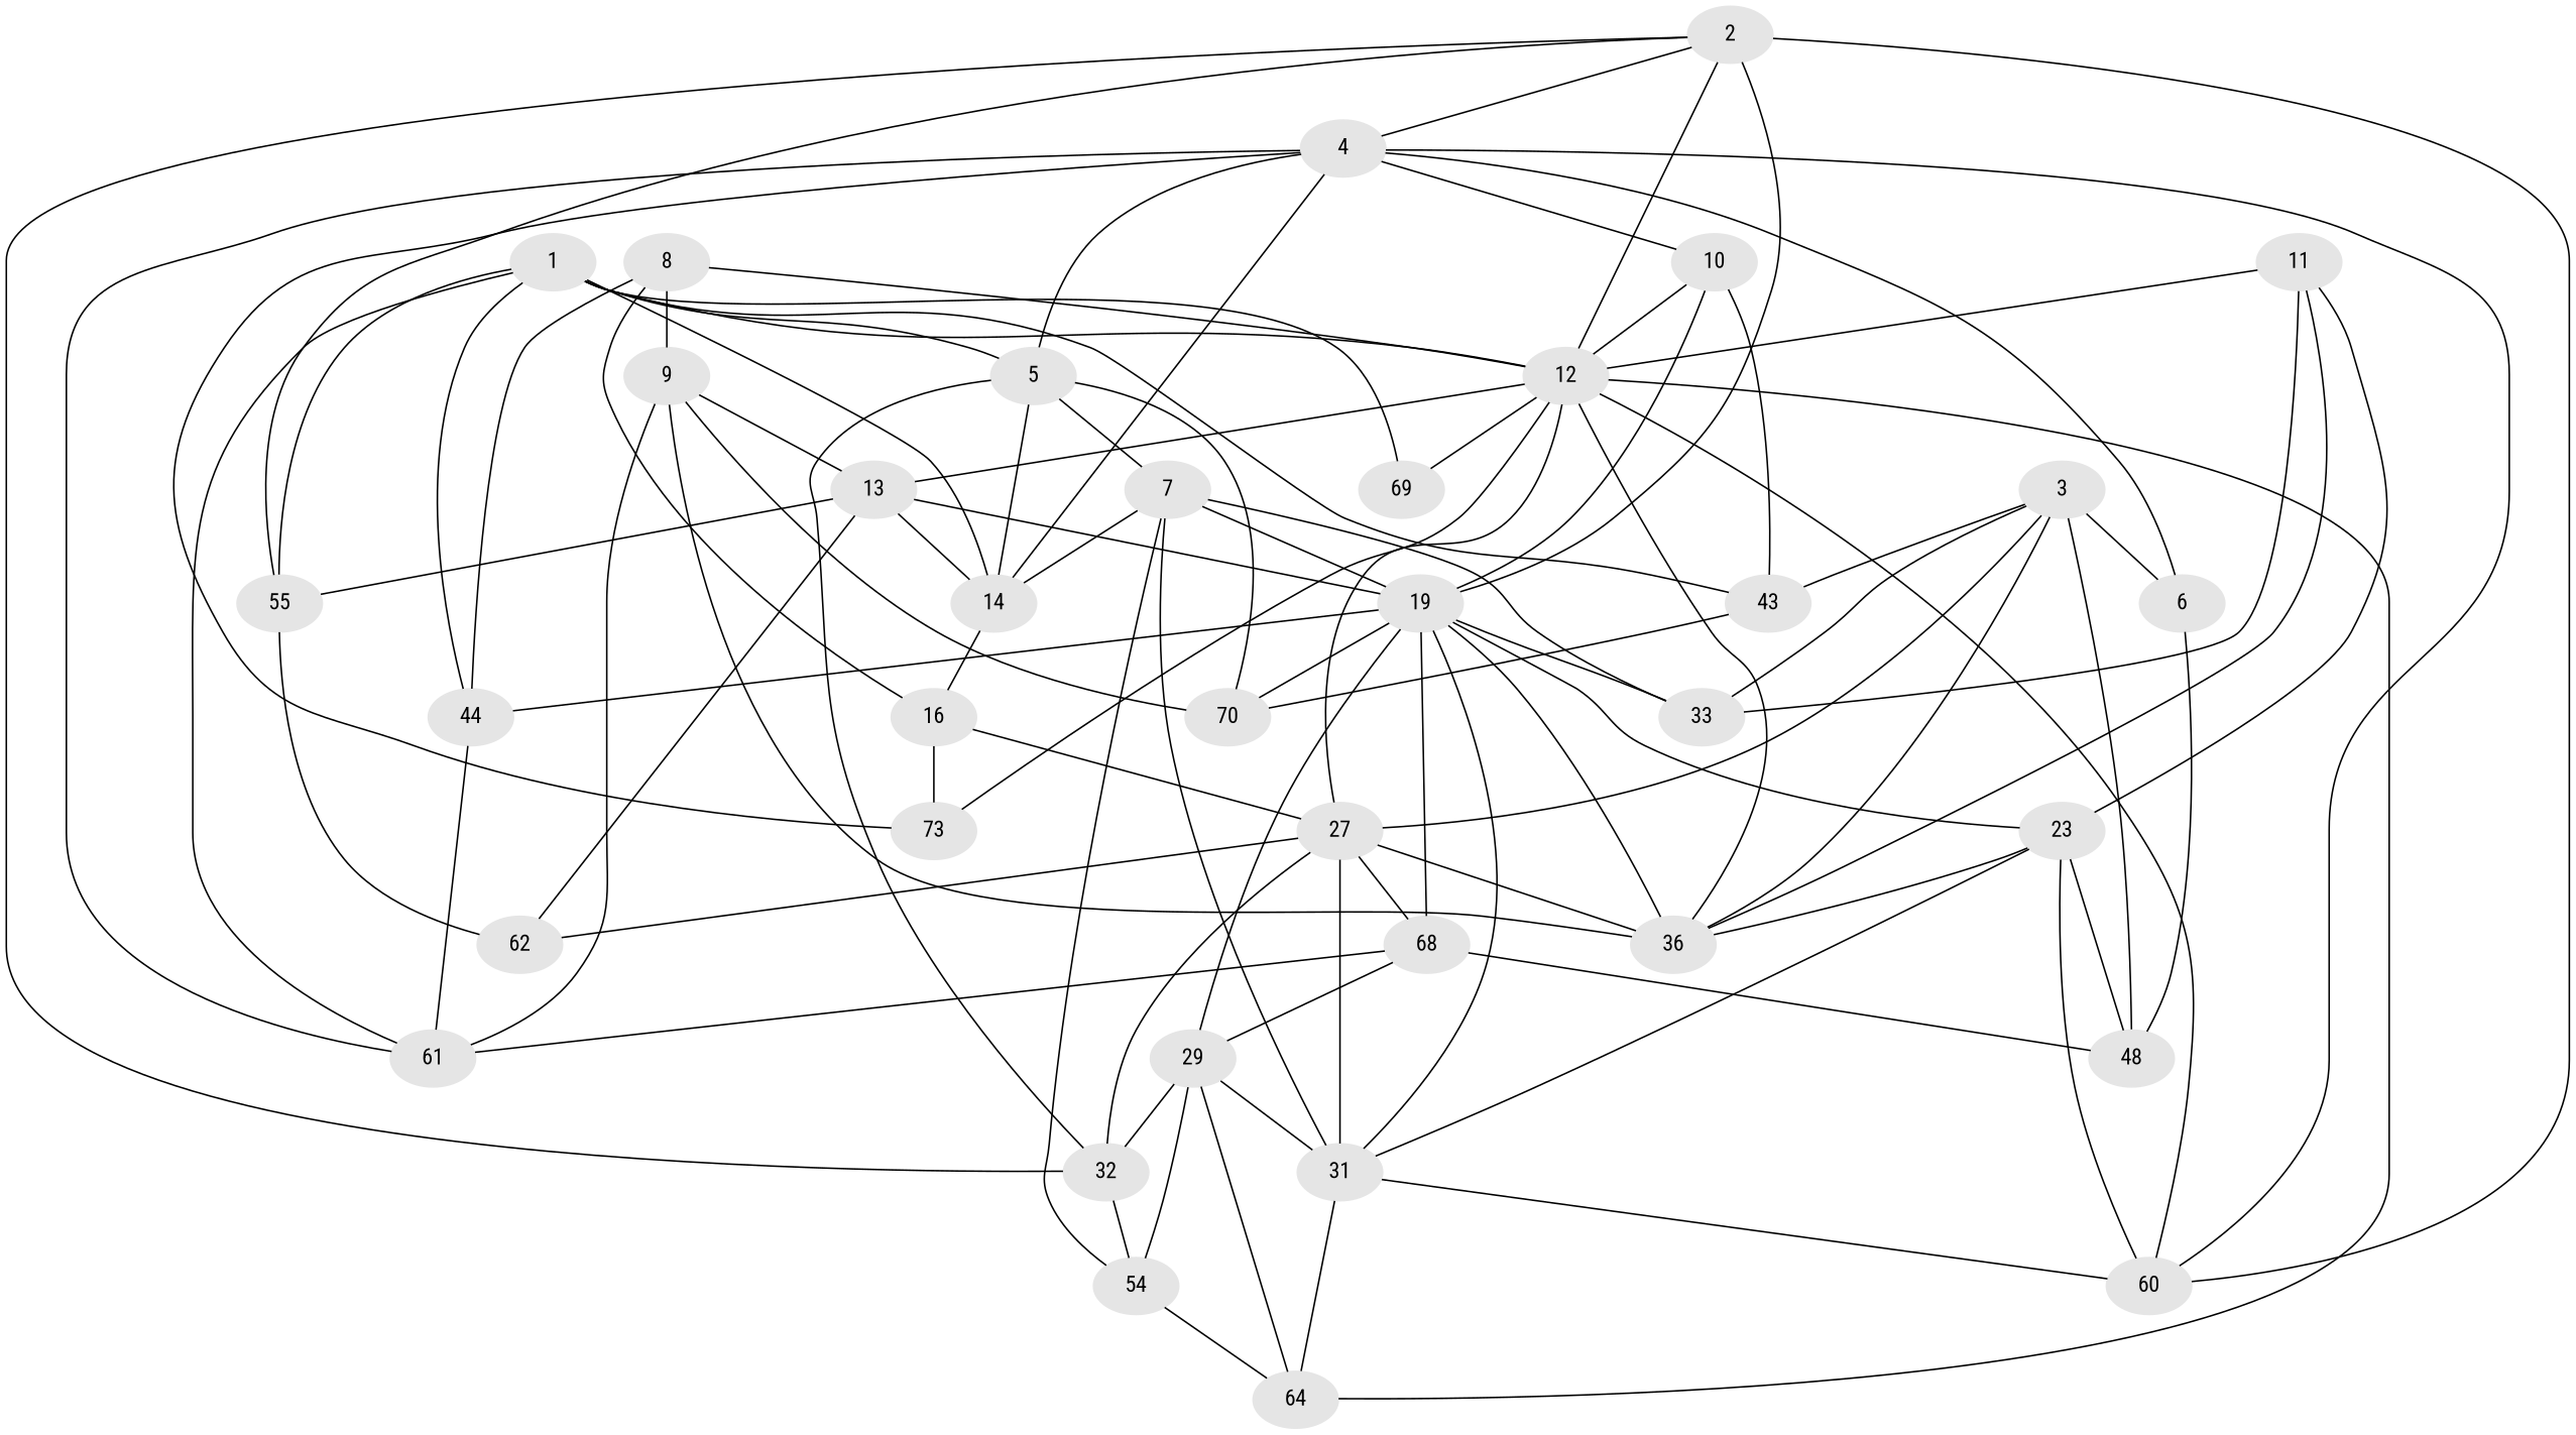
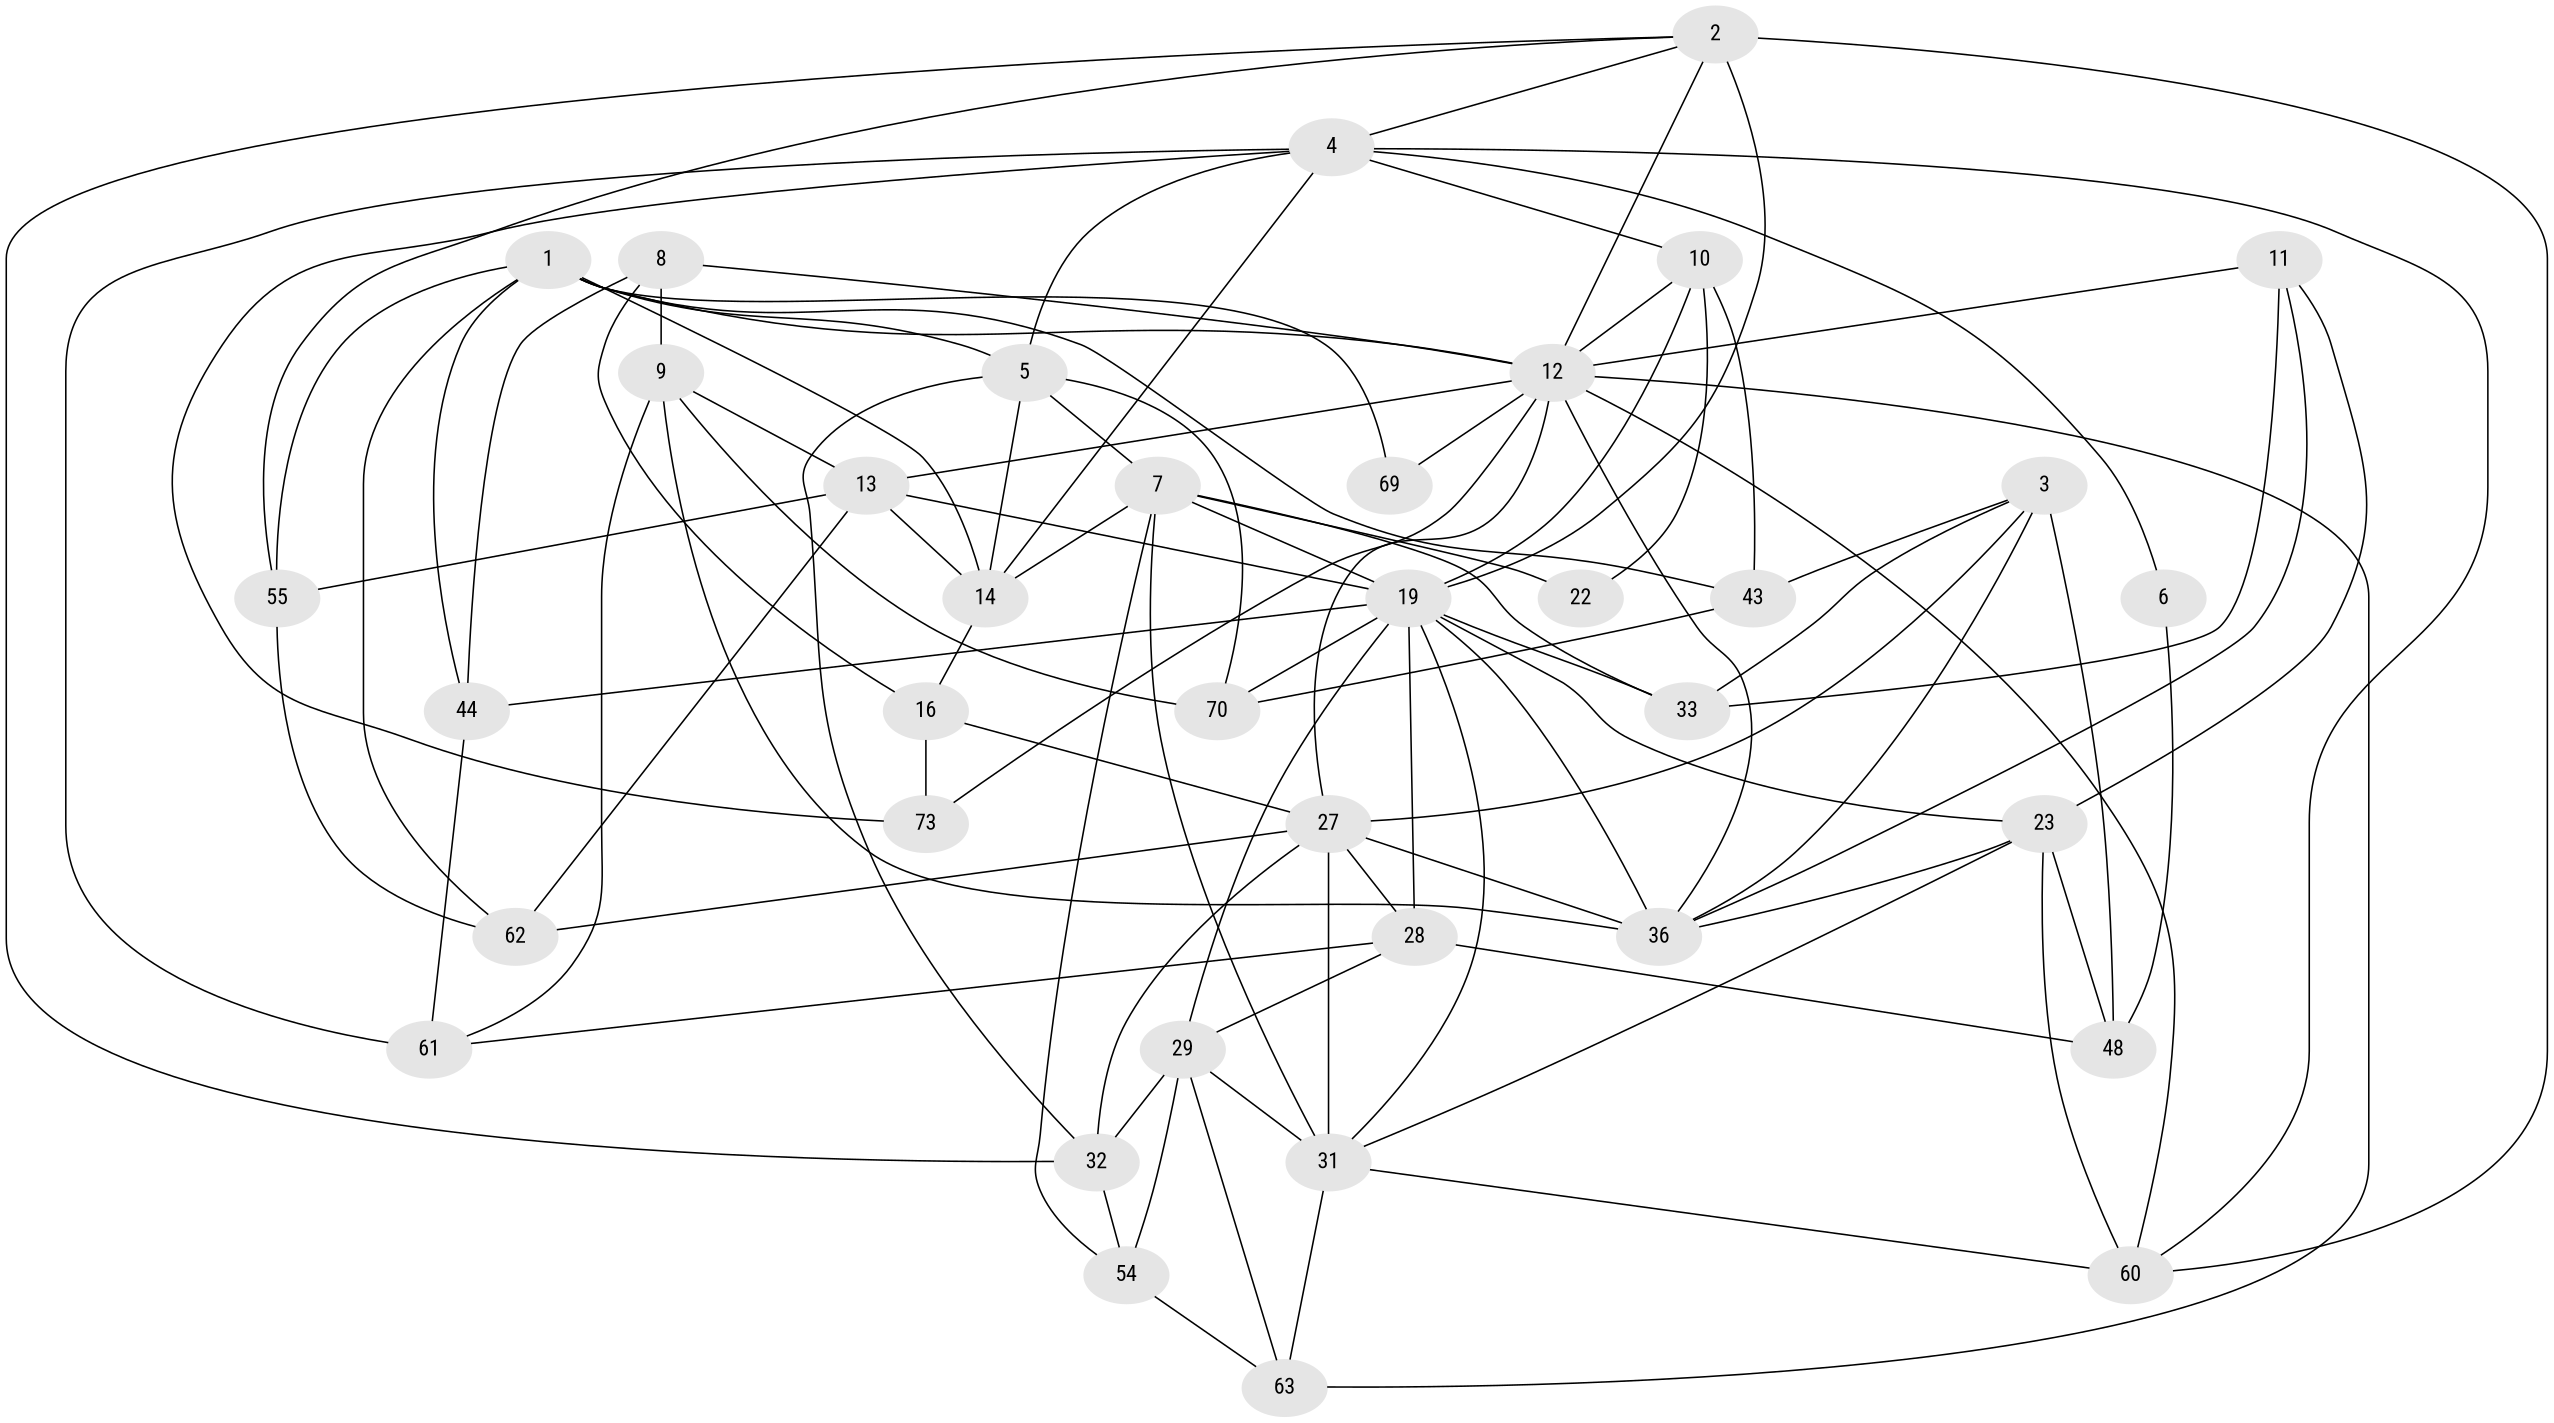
  graph {
    fontname="Roboto Condensed"
    node [color=gray90 fontname="Roboto Condensed" style=filled]
    edge [fontname="Roboto Condensed"]
    1 [super="+34"]
    5 [super="+30"]
    12 [super="+15+37+24"]
    14 [super="+25"]
    43
    44
    55
    62
    69
    32 [super="+53"]
    7 [super="+71+66"]
    70
    60 [super="+72"]
    36 [super="+41"]
    73
    13 [super="+49"]
    27 [super="+45+38"]
-   63 [label=64]
+   63
    16
    61
    2 [super="+42"]
    4 [super="+74+20"]
    19 [super="+64+26+35"]
    6
    10 [super="+21"]
    33
    31 [super="+68+67"]
    23 [super="+47+39"]
-   28 [super="+50" label=68]
+   28 [super="+50"]
    29 [super="+46"]
    54
    3 [super="+65"]
    n33 [label=48]
+   22
    9 [super="+18"]
    8
    11
    1 -- 5
    1 -- 12
    1 -- 14
    1 -- 43
    1 -- 44
    1 -- 55
-   1 -- 61
+   1 -- 62
    1 -- 69
    5 -- 14
    5 -- 32
    5 -- 7
    5 -- 70
    12 -- 69
    12 -- 60
    12 -- 36
    12 -- 73
    12 -- 13
    12 -- 27
    12 -- 63
    14 -- 16
    43 -- 70
    44 -- 61
    55 -- 62
    32 -- 54
    7 -- 14
    7 -- 19
    7 -- 33
    7 -- 31
    7 -- 54
+   7 -- 22 [weight=2]
    13 -- 14
    13 -- 55
    13 -- 62
    13 -- 19
    27 -- 62
    27 -- 32 [weight=2]
    27 -- 36
    27 -- 31 [weight=2]
    27 -- 28 [weight=2]
    16 -- 73
    16 -- 27
    2 -- 12
    2 -- 55
    2 -- 32
    2 -- 60
    2 -- 4
    2 -- 19 [weight=3]
    4 -- 5
    4 -- 14
    4 -- 60
    4 -- 73
    4 -- 61
    4 -- 6
    4 -- 10
    19 -- 44
    19 -- 70
    19 -- 36
    19 -- 33
    19 -- 31
    19 -- 23
    19 -- 28
    19 -- 29
    6 -- n33
    10 -- 12
    10 -- 43
    10 -- 19
+   10 -- 22 [weight=2]
    31 -- 60
    31 -- 63
    23 -- 60 [weight=2]
    23 -- 36
    23 -- 31
    23 -- n33
    28 -- 61
    28 -- 29
    28 -- n33
    29 -- 32
    29 -- 63
    29 -- 31
    29 -- 54
    54 -- 63
    3 -- 43
    3 -- 36
    3 -- 27
-   3 -- 6
    3 -- 33
    3 -- n33
    9 -- 70
    9 -- 36 [weight=2]
    9 -- 13
    9 -- 61
    8 -- 12
    8 -- 44
    8 -- 16
    8 -- 9
    11 -- 12
    11 -- 36
    11 -- 33
    11 -- 23
  }
